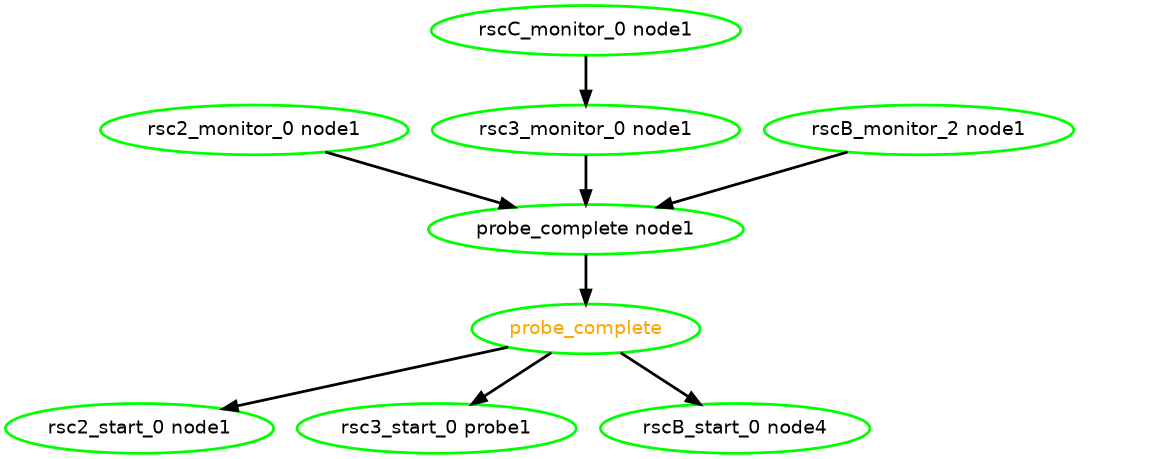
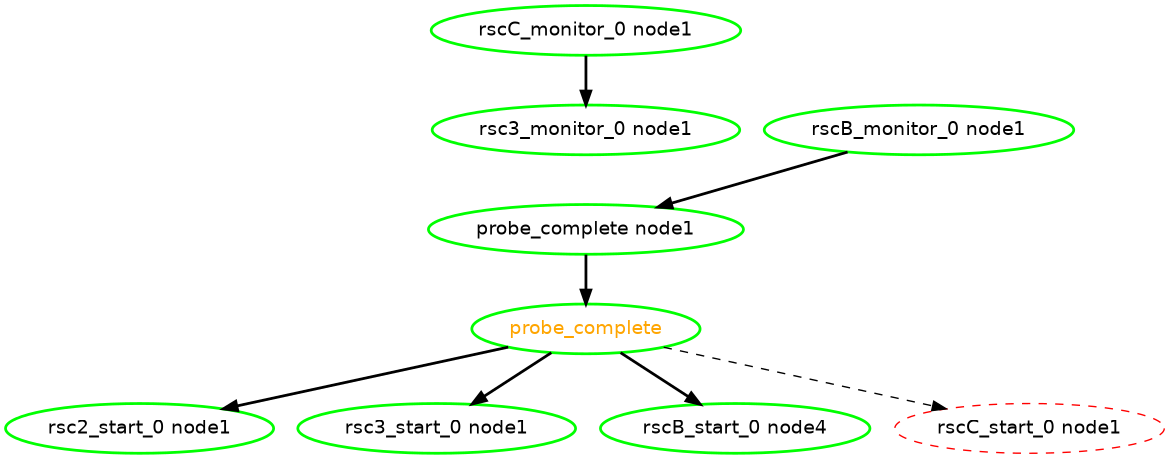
  digraph {
    fontname="DejaVu Sans"
    node [color=green fontcolor=black fontname="DejaVu Sans" style=bold]
    edge [fontname="DejaVu Sans" style=bold]
    probe_complete [fontcolor=orange]
    "probe_complete node1"
    "rsc2_start_0 node1"
-   "rsc3_start_0 node1" [label="rsc3_start_0 probe1"]
+   "rsc3_start_0 node1"
    n5 [label="rscB_start_0 node4"]
-   "rsc2_monitor_0 node1"
+   "rscC_start_0 node1" [color=red style=dashed]
    "rsc3_monitor_0 node1"
-   "rscB_monitor_0 node1" [label="rscB_monitor_2 node1"]
+   "rscB_monitor_0 node1"
    "rscC_monitor_0 node1"
    probe_complete -> "rsc2_start_0 node1"
    probe_complete -> "rsc3_start_0 node1"
    probe_complete -> n5
+   probe_complete -> "rscC_start_0 node1" [style=dashed]
    "probe_complete node1" -> probe_complete
-   "rsc2_monitor_0 node1" -> "probe_complete node1"
-   "rsc3_monitor_0 node1" -> "probe_complete node1"
    "rscB_monitor_0 node1" -> "probe_complete node1"
    "rscC_monitor_0 node1" -> "rsc3_monitor_0 node1"
  }
